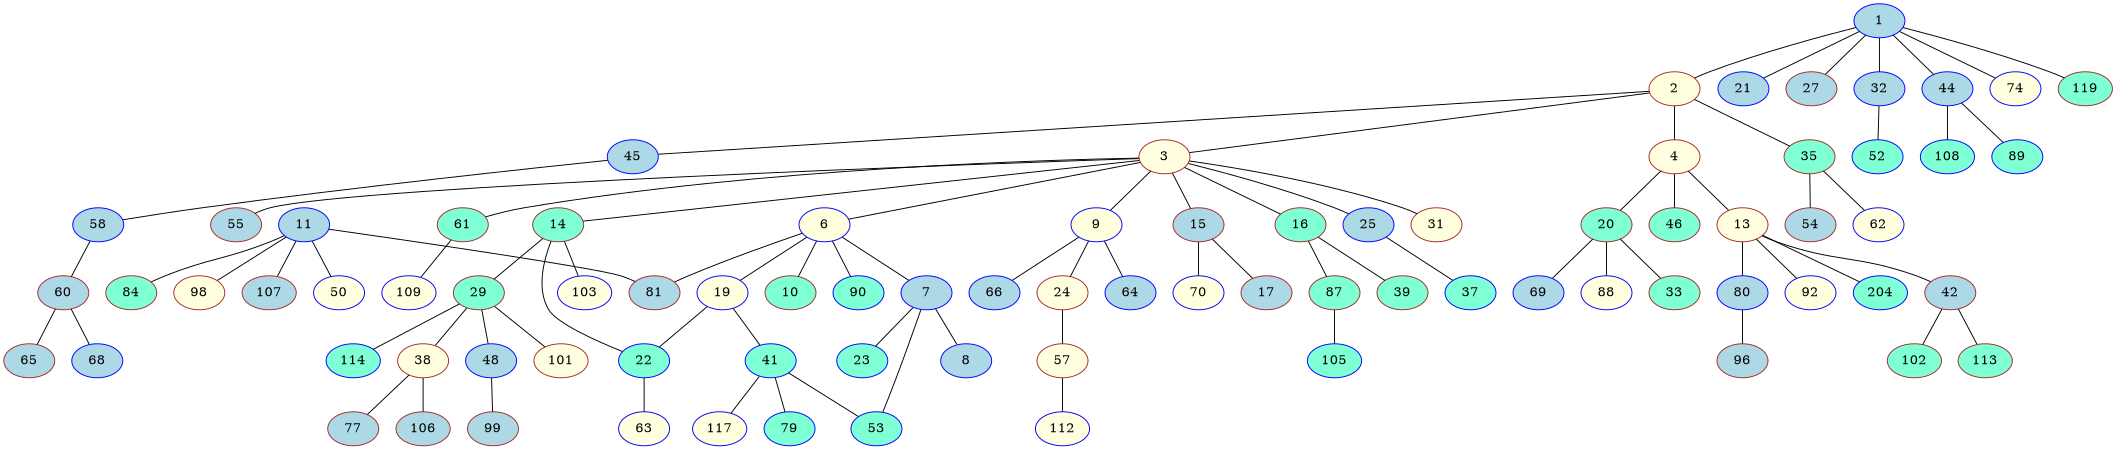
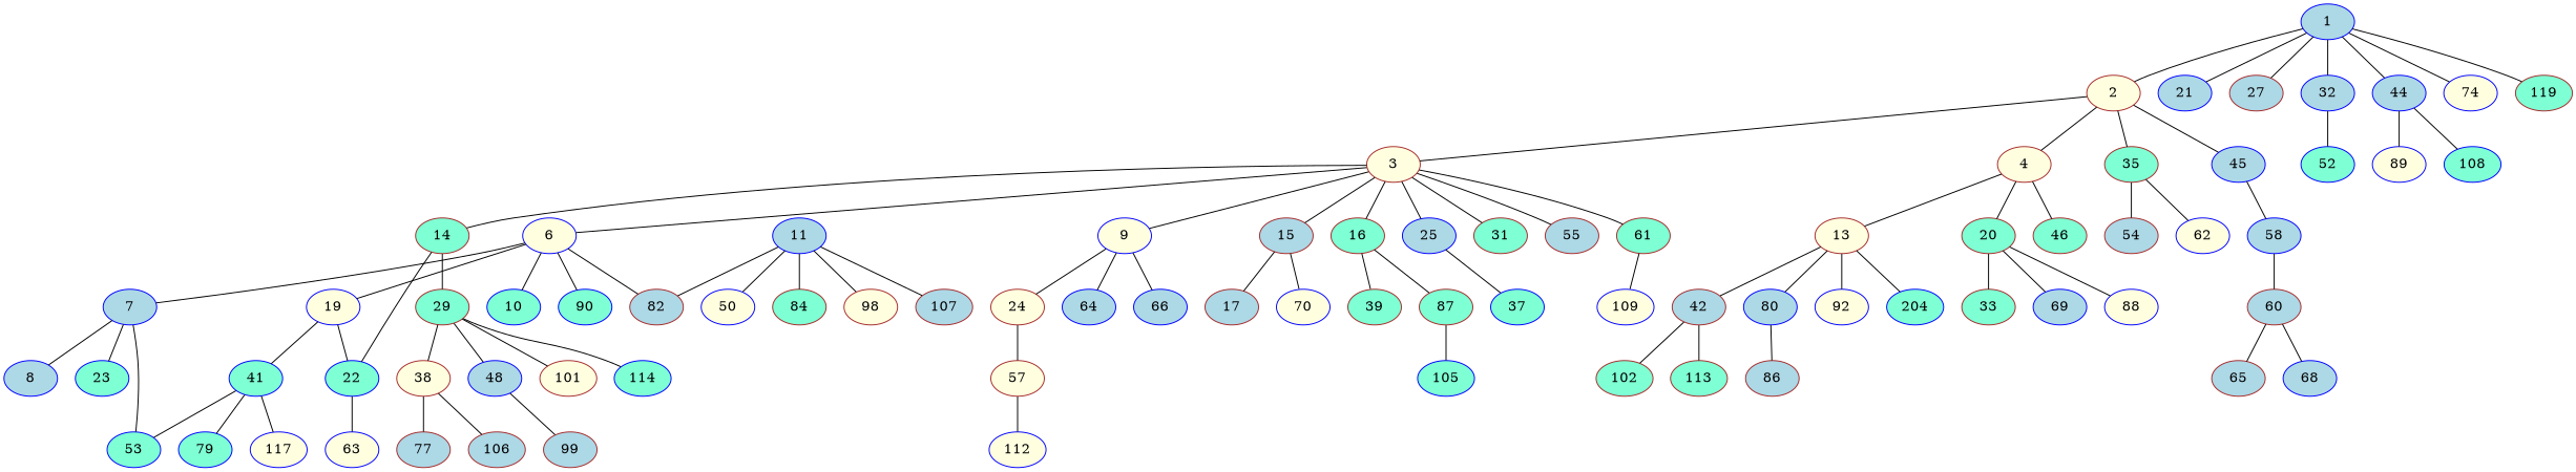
  graph {
    node [color=blue fillcolor=lightblue style=filled]
    1 [super="+12"]
    2 [color=brown fillcolor=lightyellow]
    21 [super="+111"]
    27 [color=brown super="+59"]
    32
    44 [super="+71"]
    74 [fillcolor=lightyellow super="+93"]
    119 [color=brown fillcolor=aquamarine]
    3 [color=brown fillcolor=lightyellow super="+5"]
    4 [color=brown fillcolor=lightyellow super="+18"]
    35 [color=brown fillcolor=aquamarine super="+94"]
    45 [super="+67"]
    52 [fillcolor=aquamarine super="+56"]
-   89 [fillcolor=aquamarine]
+   89 [fillcolor=lightyellow]
    108 [fillcolor=aquamarine]
    6 [fillcolor=lightyellow super="+72"]
    9 [fillcolor=lightyellow super="+43"]
    14 [color=brown fillcolor=aquamarine super="+51"]
    15 [color=brown super="+34"]
    16 [color=brown fillcolor=aquamarine super="+30"]
    25
-   31 [color=brown fillcolor=lightyellow]
+   31 [color=brown fillcolor=aquamarine]
    55 [color=brown]
    61 [color=brown fillcolor=aquamarine]
    13 [color=brown fillcolor=lightyellow super="+73"]
    20 [color=brown fillcolor=aquamarine super="+40"]
    46 [color=brown fillcolor=aquamarine]
    54 [color=brown]
    62 [fillcolor=lightyellow]
    58 [super="+82"]
    7 [super="+76"]
-   10 [color=brown fillcolor=aquamarine]
+   10 [fillcolor=aquamarine]
    19 [fillcolor=lightyellow super="+85"]
    90 [fillcolor=aquamarine]
-   81 [color=brown super="+95"]
+   81 [color=brown super="+95" label=82]
    24 [color=brown fillcolor=lightyellow super="+26"]
    64 [super="+86"]
    66
    22 [fillcolor=aquamarine super="+49"]
    29 [color=brown fillcolor=aquamarine super="+36"]
-   103 [fillcolor=lightyellow]
    17 [color=brown super="+28"]
    70 [fillcolor=lightyellow]
    39 [color=brown fillcolor=aquamarine]
    87 [color=brown fillcolor=aquamarine super="+100"]
    37 [fillcolor=aquamarine]
    109 [fillcolor=lightyellow]
    42 [color=brown]
    80
    92 [fillcolor=lightyellow]
    n51 [fillcolor=aquamarine label=204]
    33 [color=brown fillcolor=aquamarine]
    69
    88 [fillcolor=lightyellow]
    8
    23 [fillcolor=aquamarine]
    53 [fillcolor=aquamarine]
    11 [super="+75"]
    50 [fillcolor=lightyellow super="+83"]
    84 [color=brown fillcolor=aquamarine super="+115"]
    98 [color=brown fillcolor=lightyellow]
    107 [color=brown]
    41 [fillcolor=aquamarine super="+78"]
    57 [color=brown fillcolor=lightyellow super="+91"]
    102 [color=brown fillcolor=aquamarine]
    113 [color=brown fillcolor=aquamarine]
-   96 [color=brown super="+110"]
+   96 [color=brown super="+110" label=86]
    63 [fillcolor=lightyellow]
    38 [color=brown fillcolor=lightyellow super="+97"]
    48 [super="+116"]
    101 [color=brown fillcolor=lightyellow]
    114 [fillcolor=aquamarine]
    105 [fillcolor=aquamarine]
    79 [fillcolor=aquamarine]
    117 [fillcolor=lightyellow]
    77 [color=brown]
    106 [color=brown]
    99 [color=brown]
    60 [color=brown]
    112 [fillcolor=lightyellow]
    65 [color=brown super="+118"]
    68
    1 -- 2
    1 -- 21
    1 -- 27
    1 -- 32
    1 -- 44
    1 -- 74
    1 -- 119
    2 -- 3
    2 -- 4
    2 -- 35
    2 -- 45
    32 -- 52
    44 -- 89
    44 -- 108
    3 -- 6
    3 -- 9
    3 -- 14
    3 -- 15
    3 -- 16
    3 -- 25
    3 -- 31
    3 -- 55
    3 -- 61
    4 -- 13
    4 -- 20
    4 -- 46
    35 -- 54
    35 -- 62
    45 -- 58
    6 -- 7
    6 -- 10
    6 -- 19
    6 -- 90
    6 -- 81
    9 -- 24
    9 -- 64
    9 -- 66
    14 -- 22
    14 -- 29
-   14 -- 103
    15 -- 17
    15 -- 70
    16 -- 39
    16 -- 87
    25 -- 37
    61 -- 109
    13 -- 42
    13 -- 80
    13 -- 92
    13 -- n51
    20 -- 33
    20 -- 69
    20 -- 88
    58 -- 60
    7 -- 8
    7 -- 23
    7 -- 53
    19 -- 22
    19 -- 41
    24 -- 57
    22 -- 63
    29 -- 38
    29 -- 48
    29 -- 101
    29 -- 114
    87 -- 105
    42 -- 102
    42 -- 113
    80 -- 96
    11 -- 81
    11 -- 50
    11 -- 84
    11 -- 98
    11 -- 107
    41 -- 53
    41 -- 79
    41 -- 117
    57 -- 112
    38 -- 77
    38 -- 106
    48 -- 99
    60 -- 65
    60 -- 68
  }
